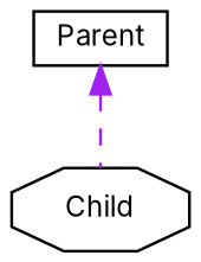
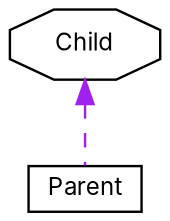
  digraph {
    rankdir=TB
    fontname=Inter
    node [color=black fillcolor=white fontname=Inter fontsize=10 style=filled]
    n1 [height=0.2 label=Parent shape=box width=0.4]
    n2 [height=0.2 label=Child shape=octagon width=0.4]
-   n1 -> n2 [color=purple dir=back fontname=Inter fontsize=10 labelfontname=Helvetica labelfontsize=10 style=dashed]
+   n2 -> n1 [color=purple dir=back fontname=Inter fontsize=10 labelfontname=Helvetica labelfontsize=10 style=dashed]
  }
